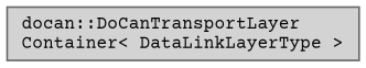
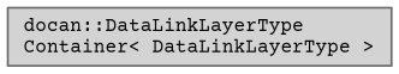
  digraph {
    rankdir=LR
    fontname="Courier Prime"
-   n1 [color=grey40 fillcolor=lightgrey fontname="Courier Prime" fontsize=10 height=0.2 label="docan::DoCanTransportLayer\lContainer\< DataLinkLayerType \>" shape=box style=filled width=0.4]
+   n1 [color=grey40 fillcolor=lightgrey fontname="Courier Prime" fontsize=10 height=0.2 label="docan::DataLinkLayerType\lContainer\< DataLinkLayerType \>" shape=box style=filled width=0.4]
  }
